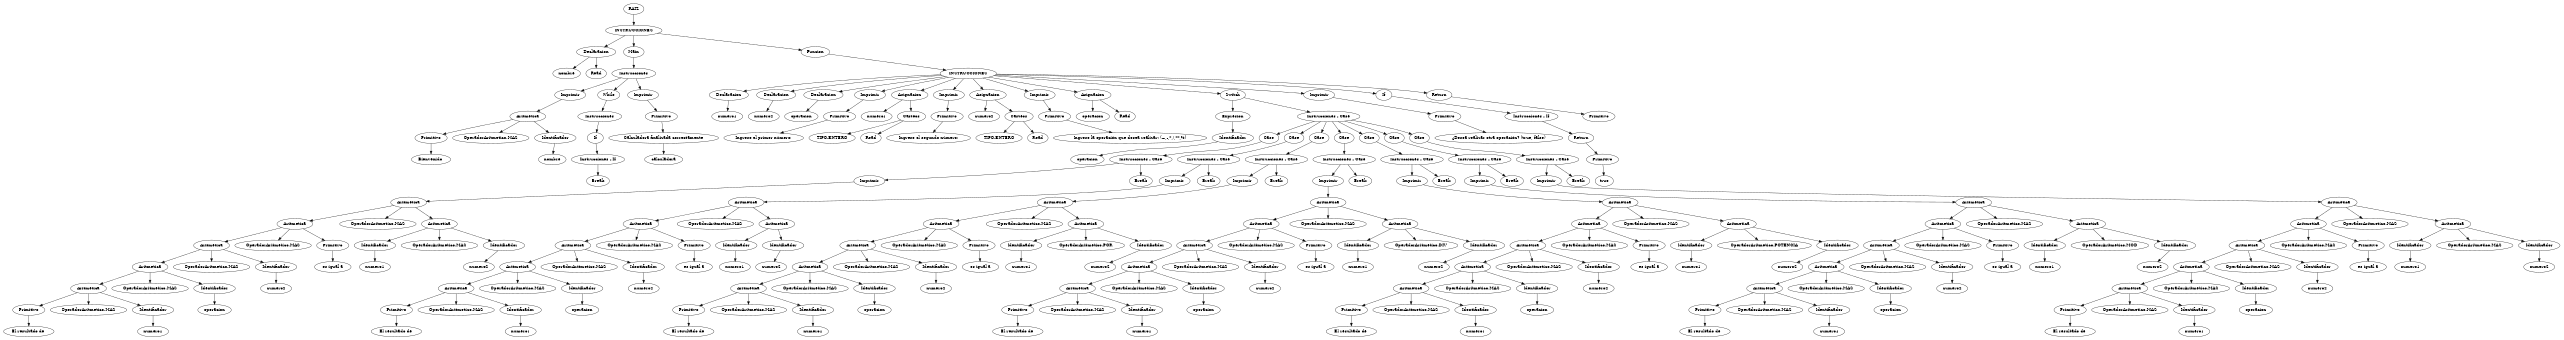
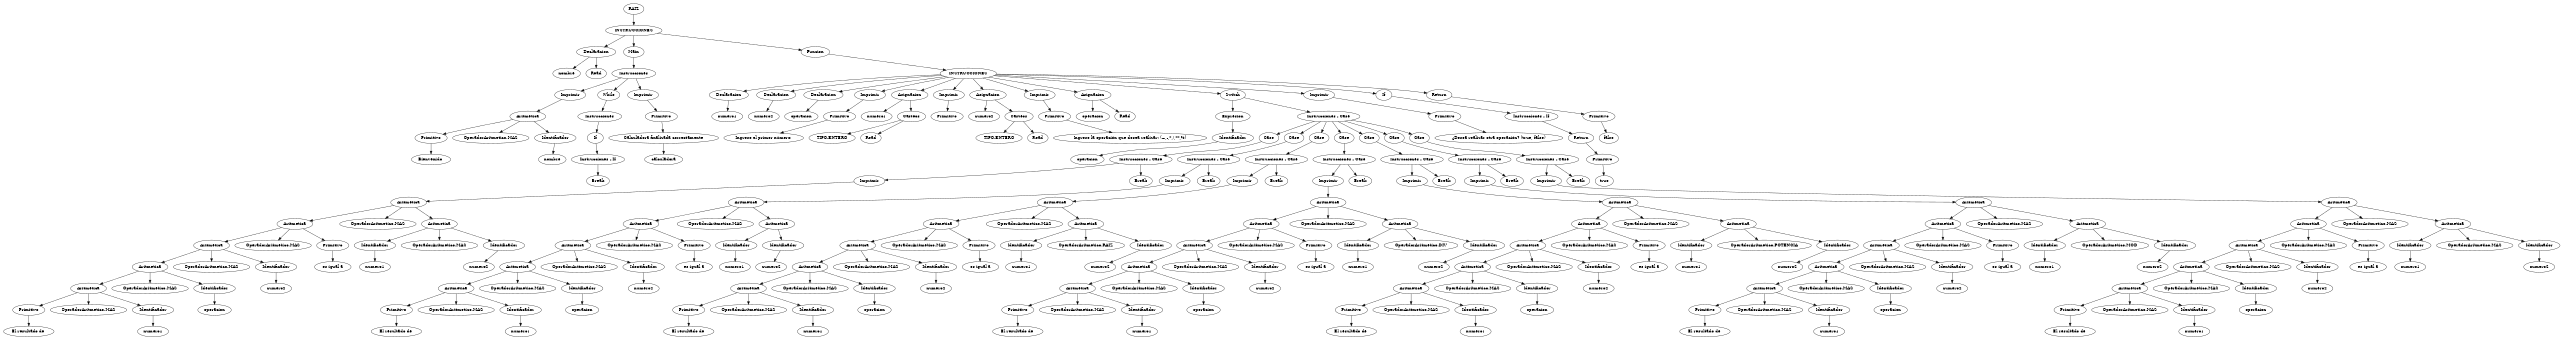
  digraph {
    n1 [label=RAIZ]
    n2 [label=INSTRUCCIONES]
    n3 [label=Declaracion]
    n4 [label=Main]
    n5 [label=Funcion]
    n6 [label=nombre]
    n7 [label=Read]
    n8 [label=Instrucciones]
    n9 [label=INSTRUCCIONES]
    n10 [label=Imprimir]
    n11 [label=While]
    n12 [label=Imprimir]
    n13 [label=Aritmetica]
    n14 [label=Instrucciones]
    n15 [label=Primitivo]
    n16 [label=Primitivo]
    n17 [label="OperadorAritmetico.MAS"]
    n18 [label=Identificador]
    n19 [label="Bienvenido "]
    n20 [label=nombre]
    n21 [label=If]
    n22 [label="Instrucciones - If"]
    n23 [label=Break]
    n24 [label="Calculadora finalizada correctamente"]
    n25 [label=calculadora]
    n26 [label=Declaracion]
    n27 [label=Declaracion]
    n28 [label=Declaracion]
    n29 [label=Imprimir]
    n30 [label=Asignacion]
    n31 [label=Imprimir]
    n32 [label=Asignacion]
    n33 [label=Imprimir]
    n34 [label=Asignacion]
    n35 [label=Switch]
    n36 [label=Imprimir]
    n37 [label=If]
    n38 [label=Return]
    n39 [label=numero1]
    n40 [label=numero2]
    n41 [label=operacion]
    n42 [label=Primitivo]
    n43 [label=numero1]
    n44 [label=Casteos]
    n45 [label=Primitivo]
    n46 [label=numero2]
    n47 [label=Casteos]
    n48 [label=Primitivo]
    n49 [label=operacion]
    n50 [label=Read]
    n51 [label=Expresion]
    n52 [label="Instrucciones - Case"]
    n53 [label=Primitivo]
    n54 [label="Instrucciones - If"]
    n55 [label=Primitivo]
    n56 [label="Ingrese el primer número:\n"]
    n57 [label="TIPO.ENTERO"]
    n58 [label=Read]
-   n59 [label="Ingrese el segundo número:\n"]
    n60 [label="TIPO.ENTERO"]
    n61 [label=Read]
    n62 [label="Ingrese la operación que desea realizar: (+,-,*,/,**,%)\n"]
    n63 [label=Identificador]
    n64 [label=Case]
    n65 [label=Case]
    n66 [label=Case]
    n67 [label=Case]
    n68 [label=Case]
    n69 [label=Case]
    n70 [label=Case]
    n71 [label=operacion]
    n72 [label="Instrucciones - Case"]
    n73 [label="Instrucciones - Case"]
    n74 [label="Instrucciones - Case"]
    n75 [label="Instrucciones - Case"]
    n76 [label="Instrucciones - Case"]
    n77 [label="Instrucciones - Case"]
    n78 [label="Instrucciones - Case"]
    n79 [label=Imprimir]
    n80 [label=Break]
    n81 [label=Aritmetica]
    n82 [label=Aritmetica]
    n83 [label="OperadorAritmetico.MAS"]
    n84 [label=Aritmetica]
    n85 [label=Aritmetica]
    n86 [label="OperadorAritmetico.MAS"]
    n87 [label=Primitivo]
    n88 [label=Identificador]
    n89 [label="OperadorAritmetico.MAS"]
    n90 [label=Identificador]
    n91 [label=Aritmetica]
    n92 [label="OperadorAritmetico.MAS"]
    n93 [label=Identificador]
    n94 [label=" es igual a "]
    n95 [label=Aritmetica]
    n96 [label="OperadorAritmetico.MAS"]
    n97 [label=Identificador]
    n98 [label=numero2]
    n99 [label=Primitivo]
    n100 [label="OperadorAritmetico.MAS"]
    n101 [label=Identificador]
    n102 [label=operacion]
    n103 [label="El resultado de "]
    n104 [label=numero1]
    n105 [label=numero1]
    n106 [label=numero2]
    n107 [label=Imprimir]
    n108 [label=Break]
    n109 [label=Aritmetica]
    n110 [label=Aritmetica]
    n111 [label="OperadorAritmetico.MAS"]
    n112 [label=Aritmetica]
    n113 [label=Aritmetica]
    n114 [label="OperadorAritmetico.MAS"]
    n115 [label=Primitivo]
    n116 [label=Identificador]
    n117 [label=Identificador]
    n118 [label=Aritmetica]
    n119 [label="OperadorAritmetico.MAS"]
    n120 [label=Identificador]
    n121 [label=" es igual a "]
    n122 [label=Aritmetica]
    n123 [label="OperadorAritmetico.MAS"]
    n124 [label=Identificador]
    n125 [label=numero2]
    n126 [label=Primitivo]
    n127 [label="OperadorAritmetico.MAS"]
    n128 [label=Identificador]
    n129 [label=operacion]
    n130 [label="El resultado de "]
    n131 [label=numero1]
    n132 [label=numero1]
    n133 [label=numero2]
    n134 [label=Imprimir]
    n135 [label=Break]
    n136 [label=Aritmetica]
    n137 [label=Aritmetica]
    n138 [label="OperadorAritmetico.MAS"]
    n139 [label=Aritmetica]
    n140 [label=Aritmetica]
    n141 [label="OperadorAritmetico.MAS"]
    n142 [label=Primitivo]
    n143 [label=Identificador]
-   n144 [label="OperadorAritmetico.POR"]
+   n144 [label="OperadorAritmetico.RAIZ"]
    n145 [label=Identificador]
    n146 [label=Aritmetica]
    n147 [label="OperadorAritmetico.MAS"]
    n148 [label=Identificador]
    n149 [label=" es igual a "]
    n150 [label=Aritmetica]
    n151 [label="OperadorAritmetico.MAS"]
    n152 [label=Identificador]
    n153 [label=numero2]
    n154 [label=Primitivo]
    n155 [label="OperadorAritmetico.MAS"]
    n156 [label=Identificador]
    n157 [label=operacion]
    n158 [label="El resultado de "]
    n159 [label=numero1]
    n160 [label=numero1]
    n161 [label=numero2]
    n162 [label=Imprimir]
    n163 [label=Break]
    n164 [label=Aritmetica]
    n165 [label=Aritmetica]
    n166 [label="OperadorAritmetico.MAS"]
    n167 [label=Aritmetica]
    n168 [label=Aritmetica]
    n169 [label="OperadorAritmetico.MAS"]
    n170 [label=Primitivo]
    n171 [label=Identificador]
    n172 [label="OperadorAritmetico.DIV"]
    n173 [label=Identificador]
    n174 [label=Aritmetica]
    n175 [label="OperadorAritmetico.MAS"]
    n176 [label=Identificador]
    n177 [label=" es igual a "]
    n178 [label=Aritmetica]
    n179 [label="OperadorAritmetico.MAS"]
    n180 [label=Identificador]
    n181 [label=numero2]
    n182 [label=Primitivo]
    n183 [label="OperadorAritmetico.MAS"]
    n184 [label=Identificador]
    n185 [label=operacion]
    n186 [label="El resultado de "]
    n187 [label=numero1]
    n188 [label=numero1]
    n189 [label=numero2]
    n190 [label=Imprimir]
    n191 [label=Break]
    n192 [label=Aritmetica]
    n193 [label=Aritmetica]
    n194 [label="OperadorAritmetico.MAS"]
    n195 [label=Aritmetica]
    n196 [label=Aritmetica]
    n197 [label="OperadorAritmetico.MAS"]
    n198 [label=Primitivo]
    n199 [label=Identificador]
    n200 [label="OperadorAritmetico.POTENCIA"]
    n201 [label=Identificador]
    n202 [label=Aritmetica]
    n203 [label="OperadorAritmetico.MAS"]
    n204 [label=Identificador]
    n205 [label=" es igual a "]
    n206 [label=Aritmetica]
    n207 [label="OperadorAritmetico.MAS"]
    n208 [label=Identificador]
    n209 [label=numero2]
    n210 [label=Primitivo]
    n211 [label="OperadorAritmetico.MAS"]
    n212 [label=Identificador]
    n213 [label=operacion]
    n214 [label="El resultado de "]
    n215 [label=numero1]
    n216 [label=numero1]
    n217 [label=numero2]
    n218 [label=Imprimir]
    n219 [label=Break]
    n220 [label=Aritmetica]
    n221 [label=Aritmetica]
    n222 [label="OperadorAritmetico.MAS"]
    n223 [label=Aritmetica]
    n224 [label=Aritmetica]
    n225 [label="OperadorAritmetico.MAS"]
    n226 [label=Primitivo]
    n227 [label=Identificador]
    n228 [label="OperadorAritmetico.MOD"]
    n229 [label=Identificador]
    n230 [label=Aritmetica]
    n231 [label="OperadorAritmetico.MAS"]
    n232 [label=Identificador]
    n233 [label=" es igual a "]
    n234 [label=Aritmetica]
    n235 [label="OperadorAritmetico.MAS"]
    n236 [label=Identificador]
    n237 [label=numero2]
    n238 [label=Primitivo]
    n239 [label="OperadorAritmetico.MAS"]
    n240 [label=Identificador]
    n241 [label=operacion]
    n242 [label="El resultado de "]
    n243 [label=numero1]
    n244 [label=numero1]
    n245 [label=numero2]
    n246 [label=Imprimir]
    n247 [label=Break]
    n248 [label=Aritmetica]
    n249 [label=Aritmetica]
    n250 [label="OperadorAritmetico.MAS"]
    n251 [label=Aritmetica]
    n252 [label=Aritmetica]
    n253 [label="OperadorAritmetico.MAS"]
    n254 [label=Primitivo]
    n255 [label=Identificador]
    n256 [label="OperadorAritmetico.MAS"]
    n257 [label=Identificador]
    n258 [label=Aritmetica]
    n259 [label="OperadorAritmetico.MAS"]
    n260 [label=Identificador]
    n261 [label=" es igual a "]
    n262 [label=Aritmetica]
    n263 [label="OperadorAritmetico.MAS"]
    n264 [label=Identificador]
    n265 [label=numero2]
    n266 [label=Primitivo]
    n267 [label="OperadorAritmetico.MAS"]
    n268 [label=Identificador]
    n269 [label=operacion]
    n270 [label="El resultado de "]
    n271 [label=numero1]
    n272 [label=numero1]
    n273 [label=numero2]
    n274 [label="¿Desea realizar otra operación? (true, false)\n"]
    n275 [label=Return]
    n276 [label=Primitivo]
    n277 [label=true]
+   n278 [label=false]
    n1 -> n2
    n2 -> n3
    n2 -> n4
    n2 -> n5
    n3 -> n6
    n3 -> n7
    n4 -> n8
    n5 -> n9
    n8 -> n10
    n8 -> n11
    n8 -> n12
    n9 -> n26
    n9 -> n27
    n9 -> n28
    n9 -> n29
    n9 -> n30
    n9 -> n31
    n9 -> n32
    n9 -> n33
    n9 -> n34
    n9 -> n35
    n9 -> n36
    n9 -> n37
    n9 -> n38
    n10 -> n13
    n11 -> n14
    n12 -> n15
    n13 -> n16
    n13 -> n17
    n13 -> n18
    n14 -> n21
    n15 -> n24
    n16 -> n19
    n18 -> n20
    n21 -> n22
    n22 -> n23
    n24 -> n25
    n26 -> n39
    n27 -> n40
    n28 -> n41
    n29 -> n42
    n30 -> n43
    n30 -> n44
    n31 -> n45
    n32 -> n46
    n32 -> n47
    n33 -> n48
    n34 -> n49
    n34 -> n50
    n35 -> n51
    n35 -> n52
    n36 -> n53
    n37 -> n54
    n38 -> n55
    n42 -> n56
    n44 -> n57
    n44 -> n58
-   n45 -> n59
    n47 -> n60
    n47 -> n61
    n48 -> n62
    n51 -> n63
    n52 -> n64
    n52 -> n65
    n52 -> n66
    n52 -> n67
    n52 -> n68
    n52 -> n69
    n52 -> n70
    n53 -> n274
    n54 -> n275
+   n55 -> n278
    n63 -> n71
    n64 -> n72
    n65 -> n73
    n66 -> n74
    n67 -> n75
    n68 -> n76
    n69 -> n77
    n70 -> n78
    n72 -> n79
    n72 -> n80
    n73 -> n107
    n73 -> n108
    n74 -> n134
    n74 -> n135
    n75 -> n162
    n75 -> n163
    n76 -> n190
    n76 -> n191
    n77 -> n218
    n77 -> n219
    n78 -> n246
    n78 -> n247
    n79 -> n81
    n81 -> n82
    n81 -> n83
    n81 -> n84
    n82 -> n85
    n82 -> n86
    n82 -> n87
    n84 -> n88
    n84 -> n89
    n84 -> n90
    n85 -> n91
    n85 -> n92
    n85 -> n93
    n87 -> n94
    n88 -> n105
    n90 -> n106
    n91 -> n95
    n91 -> n96
    n91 -> n97
    n93 -> n98
    n95 -> n99
    n95 -> n100
    n95 -> n101
    n97 -> n102
    n99 -> n103
    n101 -> n104
    n107 -> n109
    n109 -> n110
    n109 -> n111
    n109 -> n112
    n110 -> n113
    n110 -> n114
    n110 -> n115
    n112 -> n116
    n112 -> n117
    n113 -> n118
    n113 -> n119
    n113 -> n120
    n115 -> n121
    n116 -> n132
    n117 -> n133
    n118 -> n122
    n118 -> n123
    n118 -> n124
    n120 -> n125
    n122 -> n126
    n122 -> n127
    n122 -> n128
    n124 -> n129
    n126 -> n130
    n128 -> n131
    n134 -> n136
    n136 -> n137
    n136 -> n138
    n136 -> n139
    n137 -> n140
    n137 -> n141
    n137 -> n142
    n139 -> n143
    n139 -> n144
    n139 -> n145
    n140 -> n146
    n140 -> n147
    n140 -> n148
    n142 -> n149
    n143 -> n160
    n145 -> n161
    n146 -> n150
    n146 -> n151
    n146 -> n152
    n148 -> n153
    n150 -> n154
    n150 -> n155
    n150 -> n156
    n152 -> n157
    n154 -> n158
    n156 -> n159
    n162 -> n164
    n164 -> n165
    n164 -> n166
    n164 -> n167
    n165 -> n168
    n165 -> n169
    n165 -> n170
    n167 -> n171
    n167 -> n172
    n167 -> n173
    n168 -> n174
    n168 -> n175
    n168 -> n176
    n170 -> n177
    n171 -> n188
    n173 -> n189
    n174 -> n178
    n174 -> n179
    n174 -> n180
    n176 -> n181
    n178 -> n182
    n178 -> n183
    n178 -> n184
    n180 -> n185
    n182 -> n186
    n184 -> n187
    n190 -> n192
    n192 -> n193
    n192 -> n194
    n192 -> n195
    n193 -> n196
    n193 -> n197
    n193 -> n198
    n195 -> n199
    n195 -> n200
    n195 -> n201
    n196 -> n202
    n196 -> n203
    n196 -> n204
    n198 -> n205
    n199 -> n216
    n201 -> n217
    n202 -> n206
    n202 -> n207
    n202 -> n208
    n204 -> n209
    n206 -> n210
    n206 -> n211
    n206 -> n212
    n208 -> n213
    n210 -> n214
    n212 -> n215
    n218 -> n220
    n220 -> n221
    n220 -> n222
    n220 -> n223
    n221 -> n224
    n221 -> n225
    n221 -> n226
    n223 -> n227
    n223 -> n228
    n223 -> n229
    n224 -> n230
    n224 -> n231
    n224 -> n232
    n226 -> n233
    n227 -> n244
    n229 -> n245
    n230 -> n234
    n230 -> n235
    n230 -> n236
    n232 -> n237
    n234 -> n238
    n234 -> n239
    n234 -> n240
    n236 -> n241
    n238 -> n242
    n240 -> n243
    n246 -> n248
    n248 -> n249
    n248 -> n250
    n248 -> n251
    n249 -> n252
    n249 -> n253
    n249 -> n254
    n251 -> n255
    n251 -> n256
    n251 -> n257
    n252 -> n258
    n252 -> n259
    n252 -> n260
    n254 -> n261
    n255 -> n272
    n257 -> n273
    n258 -> n262
    n258 -> n263
    n258 -> n264
    n260 -> n265
    n262 -> n266
    n262 -> n267
    n262 -> n268
    n264 -> n269
    n266 -> n270
    n268 -> n271
    n275 -> n276
    n276 -> n277
  }
